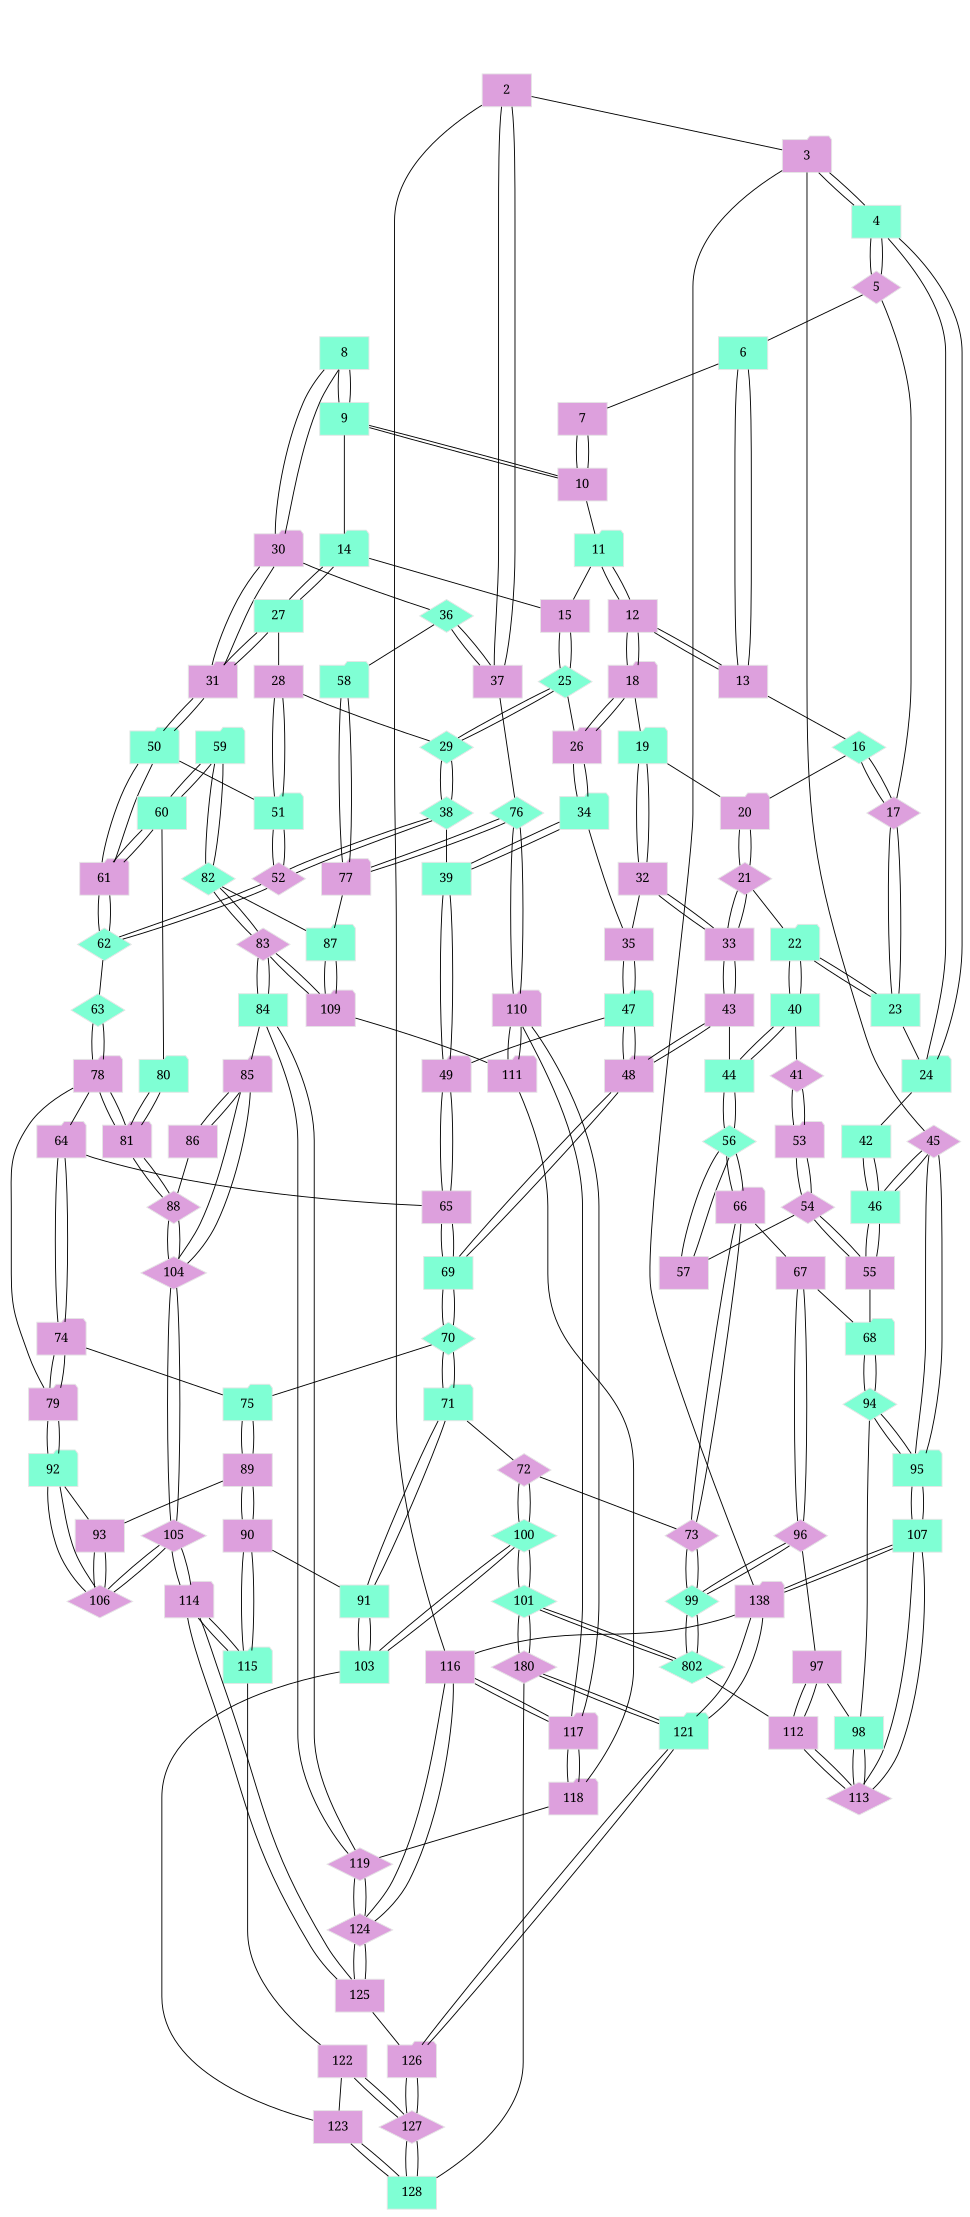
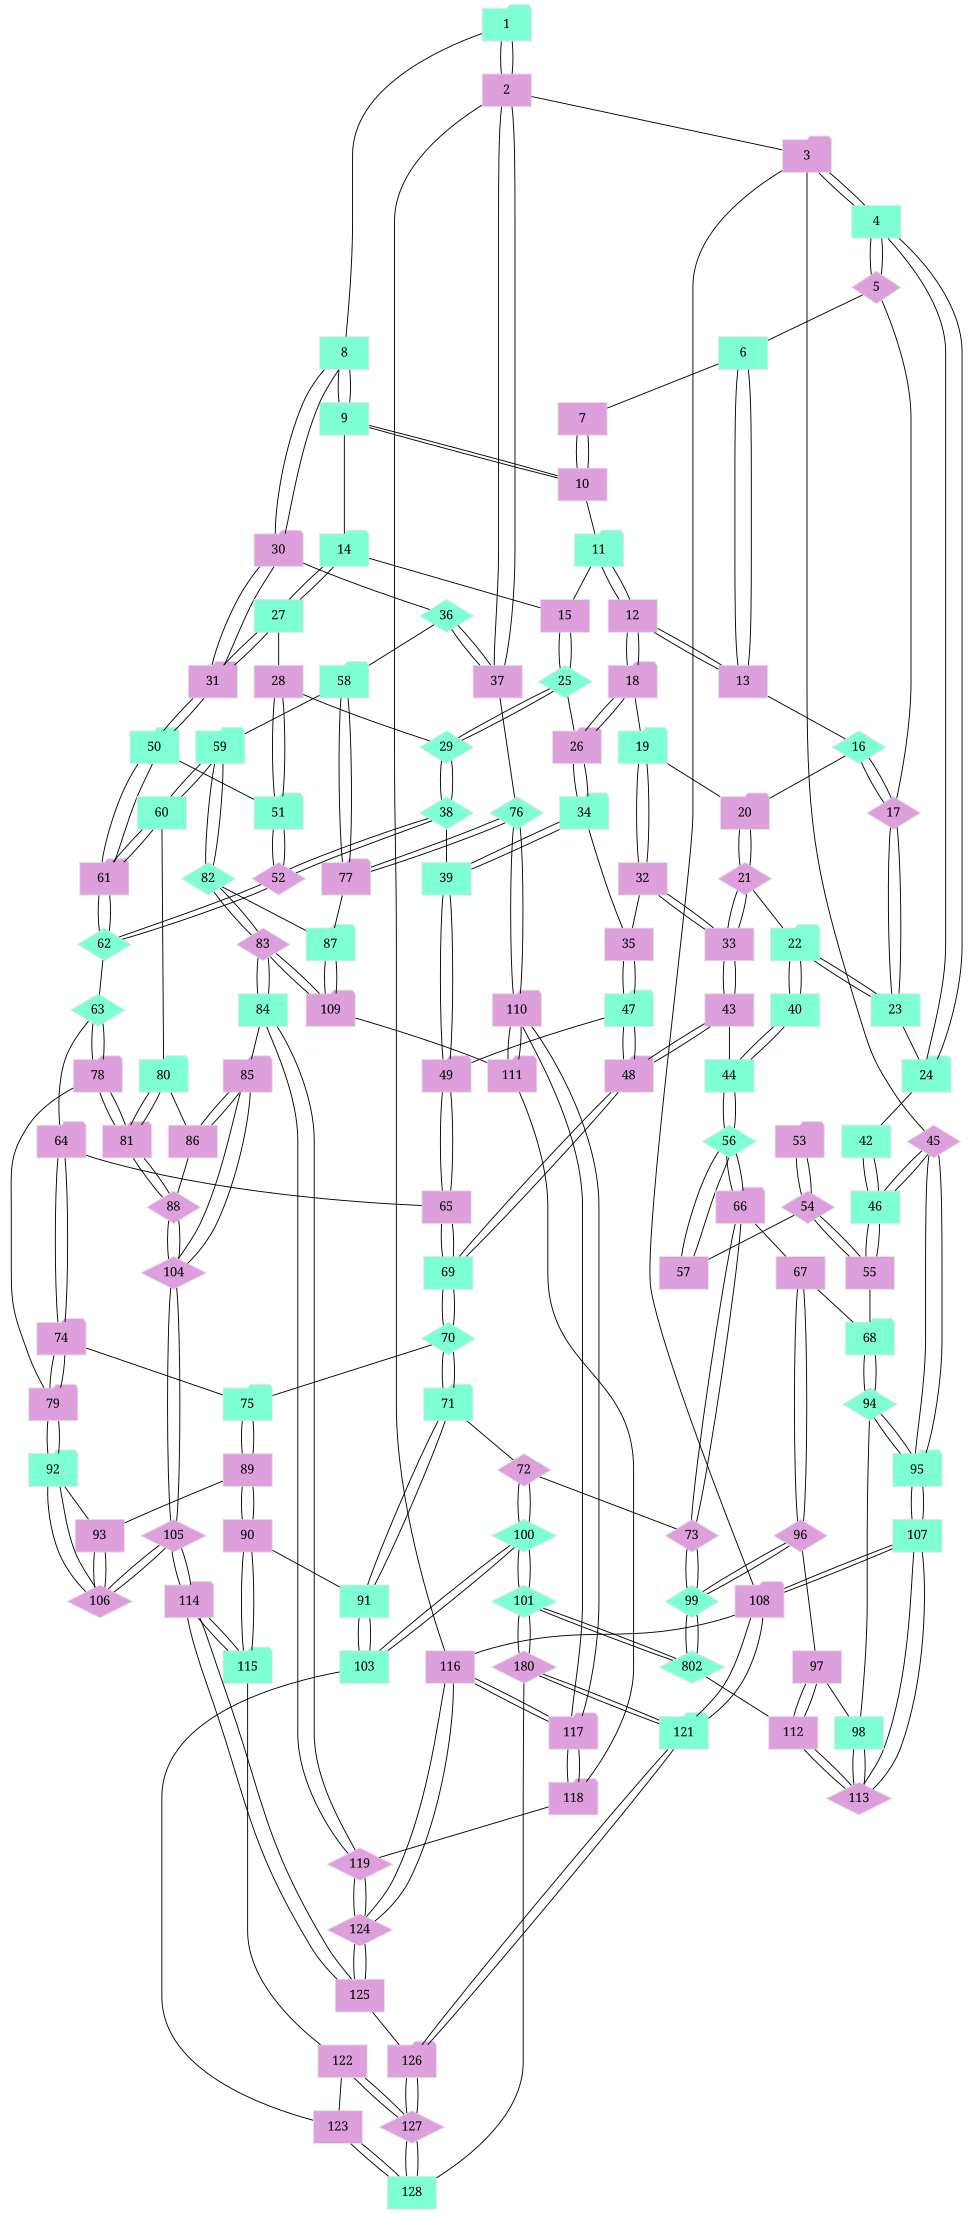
  graph {
    fontname="Noto Serif"
    node [color=gray90 fillcolor=plum fontname="Noto Serif" shape=folder style=filled]
    edge [fontname="Noto Serif"]
+   1 [fillcolor=aquamarine]
    2 [shape=box]
    8 [fillcolor=aquamarine shape=box]
    3
    37 [shape=box]
    116 [shape=box]
    9 [fillcolor=aquamarine shape=box]
    30
    4 [fillcolor=aquamarine shape=box]
    45 [shape=diamond]
-   108 [label=138]
+   108
    76 [fillcolor=aquamarine shape=diamond]
    117
    124 [shape=diamond]
    5 [shape=diamond]
    24 [fillcolor=aquamarine]
    46 [fillcolor=aquamarine shape=box]
    95 [fillcolor=aquamarine]
    121 [fillcolor=aquamarine]
    6 [fillcolor=aquamarine shape=box]
    17 [shape=diamond]
    42 [fillcolor=aquamarine shape=box]
    7 [shape=box]
    13 [shape=box]
    23 [fillcolor=aquamarine shape=box]
    10 [shape=box]
    16 [fillcolor=aquamarine shape=diamond]
    11 [fillcolor=aquamarine]
    14 [fillcolor=aquamarine]
    31
    36 [fillcolor=aquamarine shape=diamond]
    15 [shape=box]
    27 [fillcolor=aquamarine shape=box]
    12 [shape=box]
    18
    25 [fillcolor=aquamarine shape=diamond]
    19 [fillcolor=aquamarine]
    26
    20
    28 [shape=box]
    29 [fillcolor=aquamarine shape=diamond]
    21 [shape=diamond]
    32 [shape=box]
    34 [fillcolor=aquamarine]
    33 [shape=box]
    35 [shape=box]
    22 [fillcolor=aquamarine]
    40 [fillcolor=aquamarine shape=box]
    43 [shape=box]
-   41 [shape=diamond]
    44 [fillcolor=aquamarine shape=box]
    38 [fillcolor=aquamarine shape=diamond]
    39 [fillcolor=aquamarine shape=box]
    51 [fillcolor=aquamarine]
    50 [fillcolor=aquamarine]
    52 [shape=diamond]
    58 [fillcolor=aquamarine]
    61
    47 [fillcolor=aquamarine]
    48
    49
    59 [fillcolor=aquamarine]
    77
    110
    62 [fillcolor=aquamarine shape=diamond]
    65 [shape=box]
    53
    56 [fillcolor=aquamarine shape=diamond]
    54 [shape=diamond]
    55 [shape=box]
    69 [fillcolor=aquamarine shape=box]
    57 [shape=box]
    66
    107 [fillcolor=aquamarine shape=box]
    68 [fillcolor=aquamarine]
    70 [fillcolor=aquamarine shape=diamond]
    63 [fillcolor=aquamarine shape=diamond]
    94 [fillcolor=aquamarine shape=diamond]
    67 [shape=box]
    73 [shape=diamond]
    60 [fillcolor=aquamarine shape=box]
    82 [fillcolor=aquamarine shape=diamond]
    87 [fillcolor=aquamarine]
    80 [fillcolor=aquamarine]
    83 [shape=diamond]
    81
    86 [shape=box]
    64
    78
    74
    79
    75 [fillcolor=aquamarine]
    96 [shape=diamond]
    99 [fillcolor=aquamarine shape=diamond]
    97 [shape=box]
    98 [fillcolor=aquamarine shape=box]
    71 [fillcolor=aquamarine]
    72 [shape=diamond]
    91 [fillcolor=aquamarine shape=box]
    89 [shape=box]
    100 [fillcolor=aquamarine shape=diamond]
    103 [fillcolor=aquamarine shape=box]
    101 [fillcolor=aquamarine shape=diamond]
    n104 [fillcolor=aquamarine label=802 shape=diamond]
    92 [fillcolor=aquamarine]
    90 [shape=box]
    93 [shape=box]
    111
    109
    88 [shape=diamond]
    106 [shape=diamond]
    104 [shape=diamond]
    84 [fillcolor=aquamarine shape=box]
    85
    119 [shape=diamond]
    105 [shape=diamond]
    115 [fillcolor=aquamarine]
    122 [shape=box]
    123 [shape=box]
    113 [shape=diamond]
    112 [shape=box]
    n122 [label=180 shape=diamond]
    128 [fillcolor=aquamarine shape=box]
    114
    125 [shape=box]
    126
    118
    127 [shape=diamond]
+   1 -- 2
+   1 -- 2
+   1 -- 8
    2 -- 3
    2 -- 37
    2 -- 37
    2 -- 116
    8 -- 9
    8 -- 9
    8 -- 30
    8 -- 30
    3 -- 4
    3 -- 4
    3 -- 45
    3 -- 108
    37 -- 76
    116 -- 117
    116 -- 117
    116 -- 124
    116 -- 124
    9 -- 10
    9 -- 10
    9 -- 14
    30 -- 31
    30 -- 31
    30 -- 36
    4 -- 5
    4 -- 5
    4 -- 24
    4 -- 24
    45 -- 46
    45 -- 46
    45 -- 95
    45 -- 95
    108 -- 116
    108 -- 121
    108 -- 121
    76 -- 77
    76 -- 77
    76 -- 110
    76 -- 110
    117 -- 118
    117 -- 118
    124 -- 125
    124 -- 125
    5 -- 6
    5 -- 17
    24 -- 42
    46 -- 55
    46 -- 55
    95 -- 107
    95 -- 107
    121 -- 126
    121 -- 126
    6 -- 7
    6 -- 13
    6 -- 13
    17 -- 23
    17 -- 23
    42 -- 46
    42 -- 46
    7 -- 10
    7 -- 10
    13 -- 16
    23 -- 24
    10 -- 11
    16 -- 17
    16 -- 17
    16 -- 20
    11 -- 15
    11 -- 12
    11 -- 12
    14 -- 15
    14 -- 27
    14 -- 27
    31 -- 50
    31 -- 50
    36 -- 37
    36 -- 37
    36 -- 58
    15 -- 25
    15 -- 25
    27 -- 31
    27 -- 31
    27 -- 28
    12 -- 13
    12 -- 13
    12 -- 18
    12 -- 18
    18 -- 19
    18 -- 26
    18 -- 26
    25 -- 26
    25 -- 29
    25 -- 29
    19 -- 20
    19 -- 32
    19 -- 32
    26 -- 34
    26 -- 34
    20 -- 21
    20 -- 21
    28 -- 29
    28 -- 51
    28 -- 51
    29 -- 38
    29 -- 38
    21 -- 33
    21 -- 33
    21 -- 22
    32 -- 33
    32 -- 33
    32 -- 35
    34 -- 35
    34 -- 39
    34 -- 39
    33 -- 43
    33 -- 43
    35 -- 47
    35 -- 47
    22 -- 23
    22 -- 23
    22 -- 40
    22 -- 40
-   40 -- 41
    40 -- 44
    40 -- 44
    43 -- 44
    43 -- 48
    43 -- 48
-   41 -- 53
-   41 -- 53
    44 -- 56
    44 -- 56
    38 -- 39
    38 -- 52
    38 -- 52
    39 -- 49
    39 -- 49
    51 -- 52
    51 -- 52
    50 -- 51
    50 -- 61
    50 -- 61
    52 -- 62
    52 -- 62
+   58 -- 59
    58 -- 77
    58 -- 77
    61 -- 62
    61 -- 62
    47 -- 48
    47 -- 48
    47 -- 49
    48 -- 69
    48 -- 69
    49 -- 65
    49 -- 65
    59 -- 60
    59 -- 60
    59 -- 82
    59 -- 82
    77 -- 87
    110 -- 117
    110 -- 117
    110 -- 111
    110 -- 111
    62 -- 63
    65 -- 69
    65 -- 69
    53 -- 54
    53 -- 54
    56 -- 57
    56 -- 57
    56 -- 66
    56 -- 66
    54 -- 55
    54 -- 55
    54 -- 57
    55 -- 68
    69 -- 70
    69 -- 70
    66 -- 67
    66 -- 73
    66 -- 73
    107 -- 108
    107 -- 108
    107 -- 113
    107 -- 113
    68 -- 94
    68 -- 94
    70 -- 75
    70 -- 71
    70 -- 71
-   78 -- 64
+   63 -- 64
    63 -- 78
    63 -- 78
    94 -- 95
    94 -- 95
    94 -- 98
    67 -- 68
    67 -- 96
    67 -- 96
    73 -- 99
    73 -- 99
    60 -- 61
    60 -- 61
    60 -- 80
    82 -- 87
    82 -- 83
    82 -- 83
    87 -- 109
    87 -- 109
    80 -- 81
    80 -- 81
+   80 -- 86
    83 -- 109
    83 -- 109
    83 -- 84
    83 -- 84
    81 -- 88
    81 -- 88
    86 -- 88
    64 -- 65
    64 -- 74
    64 -- 74
    78 -- 81
    78 -- 81
    78 -- 79
    74 -- 79
    74 -- 79
    74 -- 75
    79 -- 92
    79 -- 92
    75 -- 89
    75 -- 89
    96 -- 99
    96 -- 99
    96 -- 97
    99 -- n104
    99 -- n104
    97 -- 98
    97 -- 112
    97 -- 112
    98 -- 113
    98 -- 113
    71 -- 72
    71 -- 91
    71 -- 91
    72 -- 73
    72 -- 100
    72 -- 100
    91 -- 103
    91 -- 103
    89 -- 90
    89 -- 90
    89 -- 93
    100 -- 103
    100 -- 103
    100 -- 101
    100 -- 101
    103 -- 123
    101 -- n104
    101 -- n104
    101 -- n122
    101 -- n122
    n104 -- 112
    92 -- 93
    92 -- 106
    92 -- 106
    90 -- 91
    90 -- 115
    90 -- 115
    93 -- 106
    93 -- 106
    111 -- 118
    109 -- 111
    88 -- 104
    88 -- 104
    104 -- 105
    104 -- 105
    84 -- 85
    84 -- 119
    84 -- 119
    85 -- 86
    85 -- 86
    85 -- 104
    85 -- 104
    119 -- 124
    119 -- 124
    105 -- 106
    105 -- 106
    105 -- 114
    105 -- 114
    115 -- 122
    122 -- 123
    122 -- 127
    122 -- 127
    123 -- 128
    123 -- 128
    112 -- 113
    112 -- 113
    n122 -- 121
    n122 -- 121
    n122 -- 128
    114 -- 115
    114 -- 115
    114 -- 125
    114 -- 125
    125 -- 126
    126 -- 127
    126 -- 127
    118 -- 119
    127 -- 128
    127 -- 128
  }
